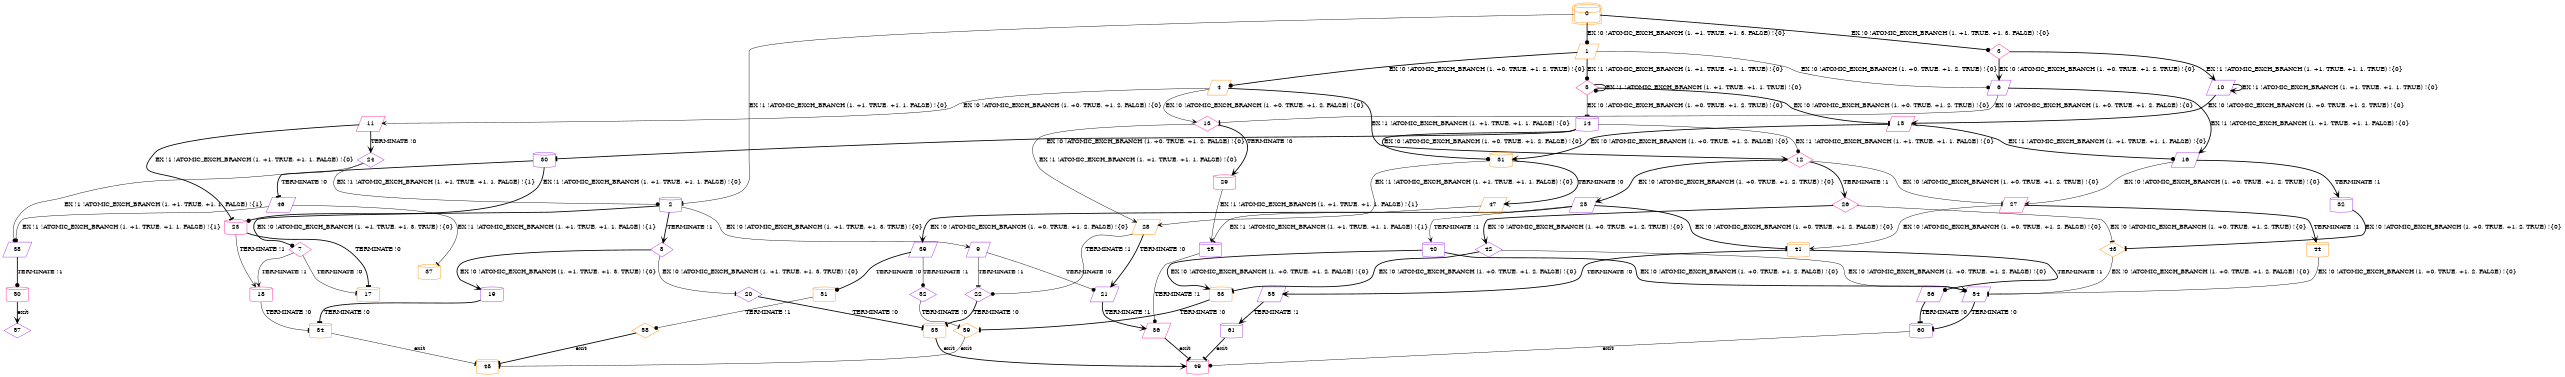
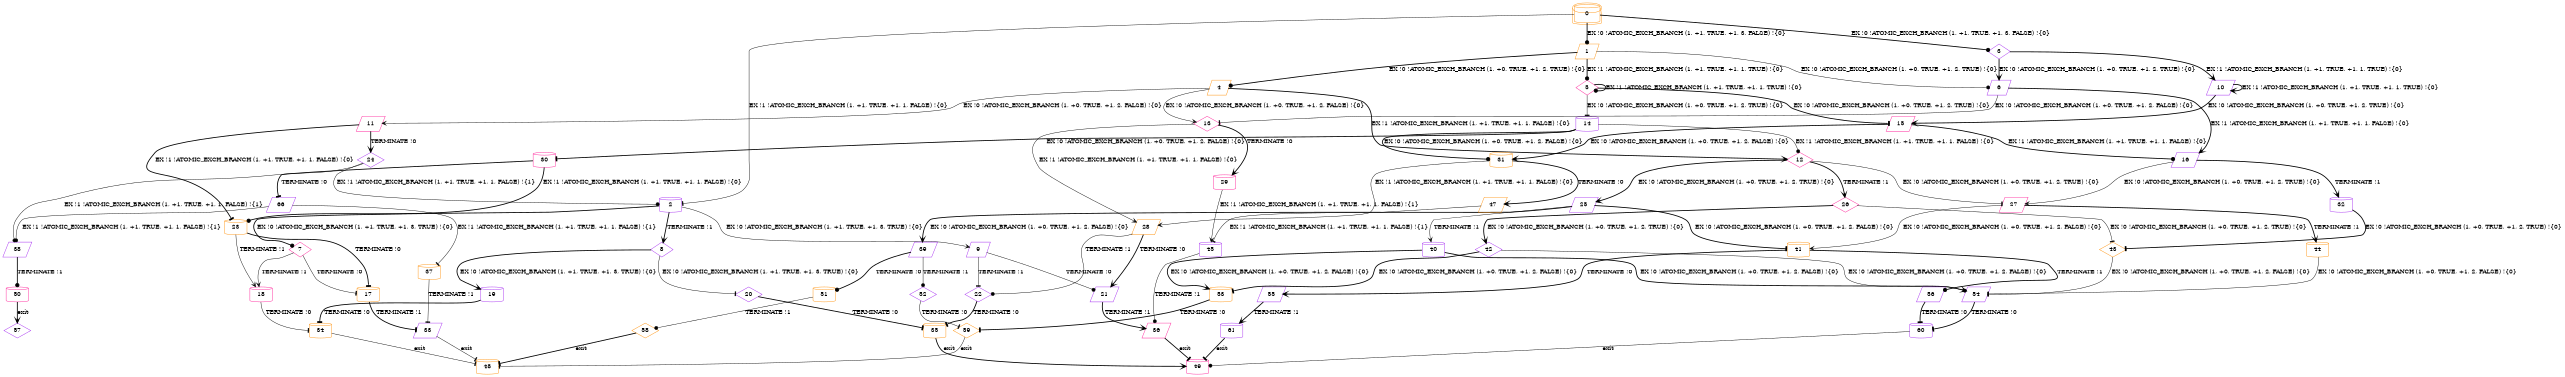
  digraph {
    node [color=purple shape=cylinder]
    edge [arrowhead=vee style=bold]
    0 [color=darkorange peripheries=2]
    1 [color=darkorange shape=parallelogram]
    2
-   3 [color=deeppink shape=diamond]
+   3 [shape=diamond]
    4 [color=darkorange shape=parallelogram]
    5 [color=deeppink shape=diamond]
    6 [shape=parallelogram]
    7 [color=deeppink shape=diamond]
    8 [shape=diamond]
    9 [shape=parallelogram]
    10 [shape=parallelogram]
    11 [color=deeppink shape=parallelogram]
    12 [color=deeppink shape=diamond]
    13 [color=deeppink shape=diamond]
    14
    15 [color=deeppink shape=parallelogram]
    16 [shape=parallelogram]
    17 [color=darkorange]
    18 [color=deeppink]
    19
    20 [shape=diamond]
    21 [shape=parallelogram]
    22 [shape=diamond]
-   23 [color=deeppink]
+   23 [color=darkorange]
    24 [shape=diamond]
    25 [shape=parallelogram]
    26 [color=deeppink shape=diamond]
    27 [color=deeppink shape=parallelogram]
    28 [color=darkorange shape=parallelogram]
    29 [color=deeppink]
-   30
+   30 [color=deeppink]
    31 [color=darkorange]
    32
+   33 [shape=parallelogram]
    34 [color=darkorange]
    35 [color=darkorange]
    36 [color=deeppink shape=parallelogram]
    38 [shape=parallelogram]
    39 [shape=parallelogram]
    40
    41 [color=darkorange]
    42 [shape=diamond]
    43 [color=darkorange shape=diamond]
    44 [color=darkorange]
    45
-   46 [shape=parallelogram]
+   46 [shape=parallelogram label=66]
    47 [color=darkorange shape=parallelogram]
    48 [color=darkorange]
    49 [color=deeppink]
    37 [color=darkorange]
    50 [color=deeppink]
    51 [color=darkorange]
    52 [shape=diamond]
    53 [color=darkorange]
    54 [shape=parallelogram]
    55 [shape=parallelogram]
    56 [shape=parallelogram]
    57 [shape=diamond]
    58 [color=darkorange shape=diamond]
    59 [color=darkorange shape=diamond]
    60
    61
    0 -> 1 [arrowhead=dot label="EX !0 !ATOMIC_EXCH_BRANCH (1, +1, TRUE, +1, 3, FALSE) !{0}"]
    0 -> 2 [arrowhead=tee label="EX !1 !ATOMIC_EXCH_BRANCH (1, +1, TRUE, +1, 1, FALSE) !{0}" style=solid]
    0 -> 3 [arrowhead=dot label="EX !0 !ATOMIC_EXCH_BRANCH (1, +1, TRUE, +1, 3, FALSE) !{0}"]
    1 -> 4 [arrowhead=dot label="EX !0 !ATOMIC_EXCH_BRANCH (1, +0, TRUE, +1, 2, TRUE) !{0}"]
    1 -> 5 [arrowhead=dot label="EX !1 !ATOMIC_EXCH_BRANCH (1, +1, TRUE, +1, 1, TRUE) !{0}"]
    1 -> 6 [arrowhead=dot label="EX !0 !ATOMIC_EXCH_BRANCH (1, +0, TRUE, +1, 2, TRUE) !{0}" style=solid]
    2 -> 7 [arrowhead=dot label="EX !0 !ATOMIC_EXCH_BRANCH (1, +1, TRUE, +1, 3, TRUE) !{0}"]
    2 -> 8 [label="TERMINATE !1"]
    2 -> 9 [label="EX !0 !ATOMIC_EXCH_BRANCH (1, +1, TRUE, +1, 3, TRUE) !{0}" style=solid]
    3 -> 6 [label="EX !0 !ATOMIC_EXCH_BRANCH (1, +0, TRUE, +1, 2, TRUE) !{0}"]
    3 -> 10 [label="EX !1 !ATOMIC_EXCH_BRANCH (1, +1, TRUE, +1, 1, TRUE) !{0}"]
    4 -> 11 [label="EX !0 !ATOMIC_EXCH_BRANCH (1, +0, TRUE, +1, 2, FALSE) !{0}" style=solid]
    4 -> 12 [label="EX !1 !ATOMIC_EXCH_BRANCH (1, +1, TRUE, +1, 1, FALSE) !{0}"]
    4 -> 13 [label="EX !0 !ATOMIC_EXCH_BRANCH (1, +0, TRUE, +1, 2, FALSE) !{0}" style=solid]
    5 -> 5 [arrowhead=dot label="EX !1 !ATOMIC_EXCH_BRANCH (1, +1, TRUE, +1, 1, TRUE) !{0}"]
    5 -> 14 [arrowhead=tee label="EX !0 !ATOMIC_EXCH_BRANCH (1, +0, TRUE, +1, 2, TRUE) !{0}" style=solid]
    5 -> 15 [arrowhead=tee label="EX !0 !ATOMIC_EXCH_BRANCH (1, +0, TRUE, +1, 2, TRUE) !{0}"]
    6 -> 13 [arrowhead=tee label="EX !0 !ATOMIC_EXCH_BRANCH (1, +0, TRUE, +1, 2, FALSE) !{0}" style=solid]
    6 -> 16 [label="EX !1 !ATOMIC_EXCH_BRANCH (1, +1, TRUE, +1, 1, FALSE) !{0}"]
    7 -> 17 [arrowhead=tee label="TERMINATE !0" style=solid]
    7 -> 18 [label="TERMINATE !1" style=solid]
    8 -> 19 [label="EX !0 !ATOMIC_EXCH_BRANCH (1, +1, TRUE, +1, 3, TRUE) !{0}"]
    8 -> 20 [arrowhead=tee label="EX !0 !ATOMIC_EXCH_BRANCH (1, +1, TRUE, +1, 3, TRUE) !{0}" style=solid]
    9 -> 21 [arrowhead=dot label="TERMINATE !0" style=solid]
    9 -> 22 [arrowhead=tee label="TERMINATE !1" style=solid]
    10 -> 10 [label="EX !1 !ATOMIC_EXCH_BRANCH (1, +1, TRUE, +1, 1, TRUE) !{0}"]
    10 -> 15 [label="EX !0 !ATOMIC_EXCH_BRANCH (1, +0, TRUE, +1, 2, TRUE) !{0}"]
    11 -> 23 [arrowhead=tee label="EX !1 !ATOMIC_EXCH_BRANCH (1, +1, TRUE, +1, 1, FALSE) !{0}"]
    11 -> 24 [label="TERMINATE !0"]
    12 -> 25 [label="EX !0 !ATOMIC_EXCH_BRANCH (1, +0, TRUE, +1, 2, TRUE) !{0}"]
    12 -> 26 [label="TERMINATE !1"]
    12 -> 27 [arrowhead=tee label="EX !0 !ATOMIC_EXCH_BRANCH (1, +0, TRUE, +1, 2, TRUE) !{0}" style=solid]
    13 -> 28 [label="EX !1 !ATOMIC_EXCH_BRANCH (1, +1, TRUE, +1, 1, FALSE) !{0}" style=solid]
    13 -> 29 [label="TERMINATE !0"]
    14 -> 12 [arrowhead=dot label="EX !1 !ATOMIC_EXCH_BRANCH (1, +1, TRUE, +1, 1, FALSE) !{0}" style=solid]
    14 -> 30 [arrowhead=tee label="EX !0 !ATOMIC_EXCH_BRANCH (1, +0, TRUE, +1, 2, FALSE) !{0}"]
    14 -> 31 [arrowhead=dot label="EX !0 !ATOMIC_EXCH_BRANCH (1, +0, TRUE, +1, 2, FALSE) !{0}"]
    15 -> 16 [arrowhead=dot label="EX !1 !ATOMIC_EXCH_BRANCH (1, +1, TRUE, +1, 1, FALSE) !{0}"]
    15 -> 31 [label="EX !0 !ATOMIC_EXCH_BRANCH (1, +0, TRUE, +1, 2, FALSE) !{0}"]
    16 -> 27 [label="EX !0 !ATOMIC_EXCH_BRANCH (1, +0, TRUE, +1, 2, TRUE) !{0}" style=solid]
    16 -> 32 [label="TERMINATE !1"]
+   17 -> 33 [arrowhead=tee label="TERMINATE !1"]
    18 -> 34 [arrowhead=tee label="TERMINATE !0" style=solid]
    19 -> 34 [arrowhead=tee label="TERMINATE !0"]
    20 -> 35 [arrowhead=tee label="TERMINATE !0"]
    21 -> 36 [label="TERMINATE !1"]
    22 -> 35 [arrowhead=tee label="TERMINATE !0"]
    23 -> 17 [arrowhead=tee label="TERMINATE !0"]
    23 -> 18 [label="TERMINATE !1" style=solid]
    24 -> 2 [arrowhead=dot label="EX !1 !ATOMIC_EXCH_BRANCH (1, +1, TRUE, +1, 1, FALSE) !{1}" style=solid]
    24 -> 38 [arrowhead=dot label="EX !1 !ATOMIC_EXCH_BRANCH (1, +1, TRUE, +1, 1, FALSE) !{1}" style=solid]
    25 -> 39 [label="EX !0 !ATOMIC_EXCH_BRANCH (1, +0, TRUE, +1, 2, FALSE) !{0}"]
    25 -> 40 [label="TERMINATE !1" style=solid]
    25 -> 41 [arrowhead=tee label="EX !0 !ATOMIC_EXCH_BRANCH (1, +0, TRUE, +1, 2, FALSE) !{0}"]
    26 -> 42 [label="EX !0 !ATOMIC_EXCH_BRANCH (1, +0, TRUE, +1, 2, TRUE) !{0}"]
    26 -> 43 [arrowhead=tee label="EX !0 !ATOMIC_EXCH_BRANCH (1, +0, TRUE, +1, 2, TRUE) !{0}" style=solid]
    27 -> 41 [label="EX !0 !ATOMIC_EXCH_BRANCH (1, +0, TRUE, +1, 2, FALSE) !{0}" style=solid]
    27 -> 44 [label="TERMINATE !1"]
    28 -> 21 [label="TERMINATE !0"]
    28 -> 22 [arrowhead=dot label="TERMINATE !1" style=solid]
    29 -> 45 [label="EX !1 !ATOMIC_EXCH_BRANCH (1, +1, TRUE, +1, 1, FALSE) !{1}" style=solid]
    30 -> 23 [arrowhead=dot label="EX !1 !ATOMIC_EXCH_BRANCH (1, +1, TRUE, +1, 1, FALSE) !{0}"]
    30 -> 46 [arrowhead=tee label="TERMINATE !0"]
    31 -> 28 [label="EX !1 !ATOMIC_EXCH_BRANCH (1, +1, TRUE, +1, 1, FALSE) !{0}" style=solid]
    31 -> 47 [label="TERMINATE !0"]
    32 -> 43 [arrowhead=tee label="EX !0 !ATOMIC_EXCH_BRANCH (1, +0, TRUE, +1, 2, TRUE) !{0}"]
+   33 -> 48 [arrowhead=tee label=exit style=solid]
    34 -> 48 [arrowhead=tee label=exit style=solid]
    35 -> 49 [label=exit]
    36 -> 49 [arrowhead=tee label=exit]
    38 -> 50 [arrowhead=dot label="TERMINATE !1"]
    39 -> 51 [arrowhead=dot label="TERMINATE !0"]
    39 -> 52 [arrowhead=dot label="TERMINATE !1" style=solid]
    40 -> 53 [label="EX !0 !ATOMIC_EXCH_BRANCH (1, +0, TRUE, +1, 2, FALSE) !{0}"]
    40 -> 54 [label="EX !0 !ATOMIC_EXCH_BRANCH (1, +0, TRUE, +1, 2, FALSE) !{0}"]
    41 -> 55 [label="TERMINATE !0"]
    41 -> 56 [arrowhead=dot label="TERMINATE !1"]
    42 -> 53 [arrowhead=tee label="EX !0 !ATOMIC_EXCH_BRANCH (1, +0, TRUE, +1, 2, FALSE) !{0}"]
    42 -> 54 [arrowhead=dot label="EX !0 !ATOMIC_EXCH_BRANCH (1, +0, TRUE, +1, 2, FALSE) !{0}" style=solid]
    43 -> 54 [arrowhead=tee label="EX !0 !ATOMIC_EXCH_BRANCH (1, +0, TRUE, +1, 2, FALSE) !{0}" style=solid]
    44 -> 54 [arrowhead=tee label="EX !0 !ATOMIC_EXCH_BRANCH (1, +0, TRUE, +1, 2, FALSE) !{0}" style=solid]
    45 -> 36 [arrowhead=dot label="TERMINATE !1" style=solid]
    46 -> 38 [arrowhead=dot label="EX !1 !ATOMIC_EXCH_BRANCH (1, +1, TRUE, +1, 1, FALSE) !{1}" style=solid]
    46 -> 37 [arrowhead=tee label="EX !1 !ATOMIC_EXCH_BRANCH (1, +1, TRUE, +1, 1, FALSE) !{1}" style=solid]
    47 -> 45 [arrowhead=tee label="EX !1 !ATOMIC_EXCH_BRANCH (1, +1, TRUE, +1, 1, FALSE) !{1}" style=solid]
+   37 -> 33 [arrowhead=tee label="TERMINATE !1" style=solid]
    50 -> 57 [label=exit]
    51 -> 58 [arrowhead=dot label="TERMINATE !1" style=solid]
    52 -> 59 [arrowhead=tee label="TERMINATE !0" style=solid]
    53 -> 59 [arrowhead=tee label="TERMINATE !0"]
    54 -> 60 [arrowhead=tee label="TERMINATE !0"]
    55 -> 61 [label="TERMINATE !1"]
    56 -> 60 [arrowhead=tee label="TERMINATE !0"]
    58 -> 48 [arrowhead=tee label=exit]
    59 -> 48 [arrowhead=tee label=exit style=solid]
    60 -> 49 [arrowhead=dot label=exit style=solid]
    61 -> 49 [arrowhead=tee label=exit]
  }
